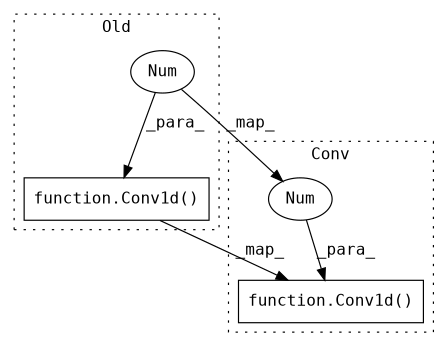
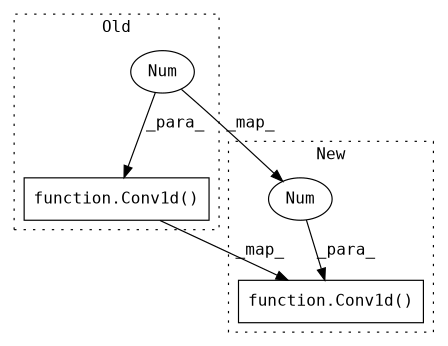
  digraph {
    fontname="DejaVu Sans Mono"
    node [a=75 l="7,82" shape=box fontname="DejaVu Sans Mono"]
    edge [fontname="DejaVu Sans Mono"]
    n1 [label="function.Conv1d()" s="2870,2942"]
    n2 [a=76 l=1 label=Num s=2941 shape=ellipse]
    n3 [label="function.Conv1d()" s="3946,4018"]
    n4 [a=76 l=1 label=Num s=4017 shape=ellipse]
    subgraph cluster_1 {
      label=Old
      style=dotted
      n1
      n2
    }
    subgraph cluster_2 {
-     label=Conv
+     label=New
      style=dotted
      n3
      n4
    }
    n1 -> n3 [label=_map_]
    n2 -> n1 [label=_para_]
    n2 -> n4 [label=_map_]
    n4 -> n3 [label=_para_]
  }
